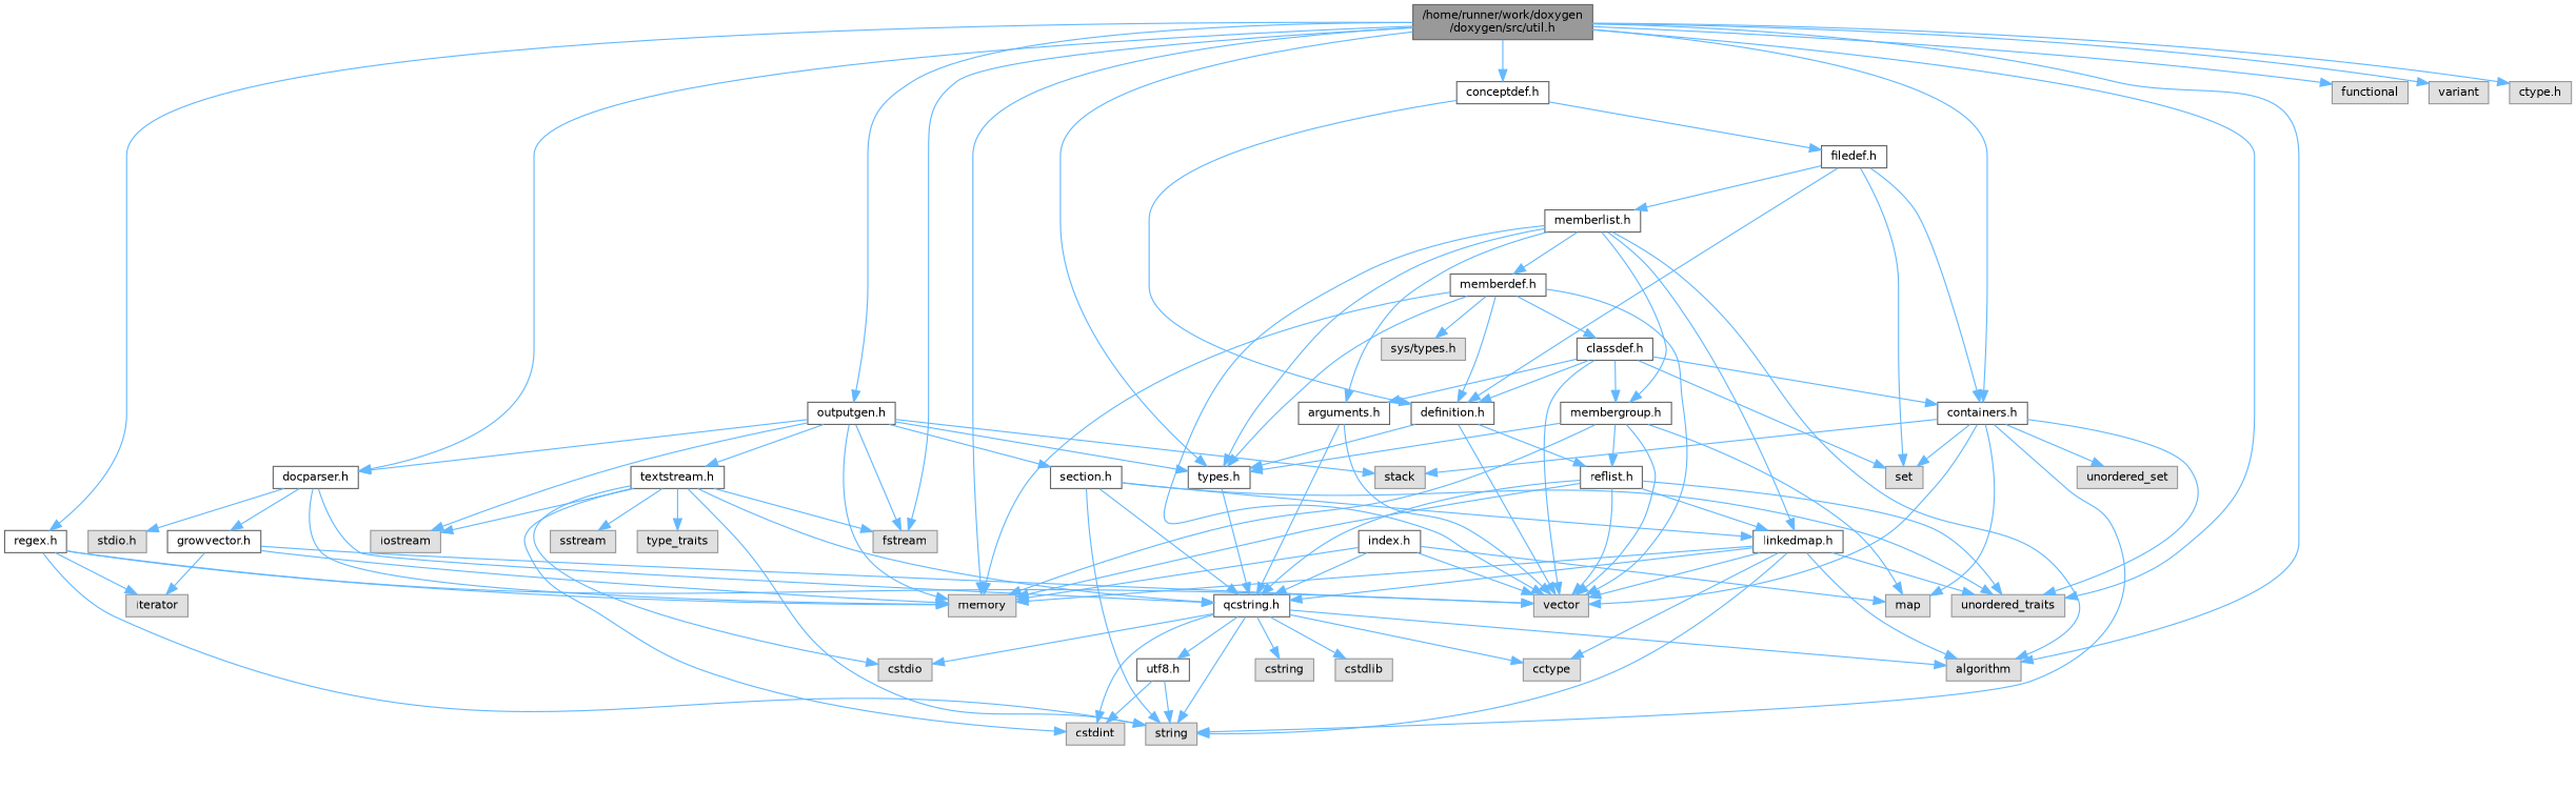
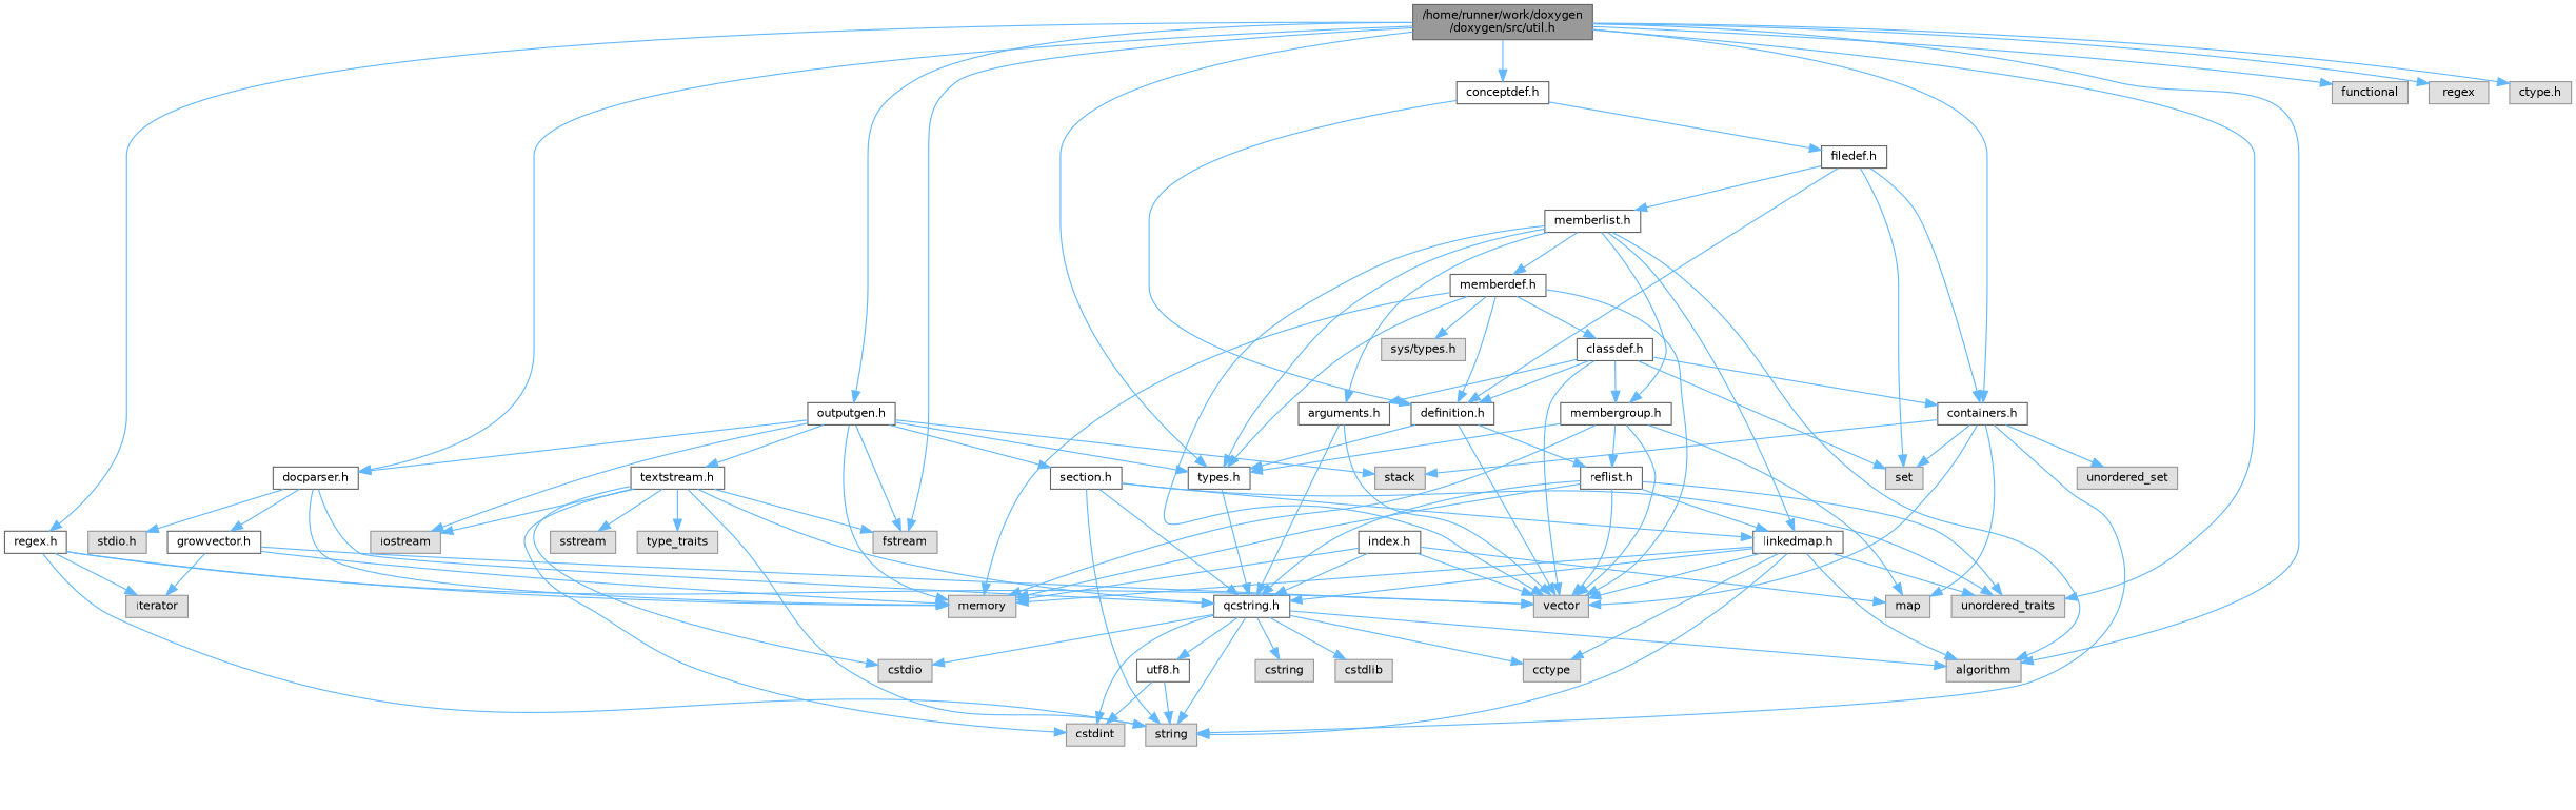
  digraph {
    node [color=grey60 fillcolor="#E0E0E0" fontname=Helvetica fontsize=10 shape=box style=filled]
    edge [color=steelblue1 fontname=Helvetica fontsize=10 labelfontname=Helvetica labelfontsize=10 style=solid]
    n1 [color=gray40 fillcolor=grey60 fontcolor=black height=0.2 label="/home/runner/work/doxygen\l/doxygen/src/util.h" width=0.4]
    n2 [height=0.2 label=memory width=0.4]
    n3 [height=0.2 label=unordered_traits width=0.4]
    n4 [height=0.2 label=algorithm width=0.4]
    n5 [height=0.2 label=functional width=0.4]
    n6 [height=0.2 label=fstream width=0.4]
-   n7 [height=0.2 label=variant width=0.4]
+   n7 [height=0.2 label=regex width=0.4]
    n8 [height=0.2 label="ctype.h" width=0.4]
    n9 [color=grey40 fillcolor=white height=0.2 label="types.h" width=0.4]
    n10 [color=grey40 fillcolor=white height=0.2 label="docparser.h" width=0.4]
    n11 [color=grey40 fillcolor=white height=0.2 label="containers.h" width=0.4]
    n12 [color=grey40 fillcolor=white height=0.2 label="outputgen.h" width=0.4]
    n13 [color=grey40 fillcolor=white height=0.2 label="regex.h" width=0.4]
    n14 [color=grey40 fillcolor=white height=0.2 label="conceptdef.h" width=0.4]
    n15 [color=grey40 fillcolor=white height=0.2 label="qcstring.h" width=0.4]
    n16 [height=0.2 label="stdio.h" width=0.4]
    n17 [color=grey40 fillcolor=white height=0.2 label="growvector.h" width=0.4]
    n18 [height=0.2 label=string width=0.4]
    n19 [height=0.2 label=vector width=0.4]
    n20 [height=0.2 label=set width=0.4]
    n21 [height=0.2 label=map width=0.4]
    n22 [height=0.2 label=unordered_set width=0.4]
    n23 [height=0.2 label=stack width=0.4]
    n24 [height=0.2 label=iostream width=0.4]
    n25 [color=grey40 fillcolor=white height=0.2 label="section.h" width=0.4]
    n26 [color=grey40 fillcolor=white height=0.2 label="textstream.h" width=0.4]
    n27 [height=0.2 label=iterator width=0.4]
    n28 [color=grey40 fillcolor=white height=0.2 label="definition.h" width=0.4]
    n29 [color=grey40 fillcolor=white height=0.2 label="filedef.h" width=0.4]
    n30 [height=0.2 label=cctype width=0.4]
    n31 [height=0.2 label=cstring width=0.4]
    n32 [height=0.2 label=cstdio width=0.4]
    n33 [height=0.2 label=cstdlib width=0.4]
    n34 [height=0.2 label=cstdint width=0.4]
    n35 [color=grey40 fillcolor=white height=0.2 label="utf8.h" width=0.4]
    n36 [color=grey40 fillcolor=white height=0.2 label="index.h" width=0.4]
    n37 [color=grey40 fillcolor=white height=0.2 label="linkedmap.h" width=0.4]
    n38 [height=0.2 label=sstream width=0.4]
    n39 [height=0.2 label=type_traits width=0.4]
    n40 [color=grey40 fillcolor=white height=0.2 label="reflist.h" width=0.4]
    n41 [color=grey40 fillcolor=white height=0.2 label="memberlist.h" width=0.4]
    n42 [color=grey40 fillcolor=white height=0.2 label="memberdef.h" width=0.4]
    n43 [color=grey40 fillcolor=white height=0.2 label="membergroup.h" width=0.4]
    n44 [color=grey40 fillcolor=white height=0.2 label="arguments.h" width=0.4]
    n45 [height=0.2 label="sys/types.h" width=0.4]
    n46 [color=grey40 fillcolor=white height=0.2 label="classdef.h" width=0.4]
-   n1 -> n2
    n1 -> n3
    n1 -> n4
    n1 -> n5
    n1 -> n6
    n1 -> n7
    n1 -> n8
    n1 -> n9
    n1 -> n10
    n1 -> n11
    n1 -> n12
    n1 -> n13
    n1 -> n14
    n9 -> n15
    n10 -> n2
    n10 -> n15
    n10 -> n16
    n10 -> n17
-   n11 -> n3
    n11 -> n18
    n11 -> n19
    n11 -> n20
    n11 -> n21
    n11 -> n22
    n11 -> n23
    n12 -> n2
    n12 -> n6
    n12 -> n9
    n12 -> n10
    n12 -> n23
    n12 -> n24
    n12 -> n25
    n12 -> n26
    n13 -> n2
    n13 -> n18
    n13 -> n19
    n13 -> n27
    n14 -> n28
    n14 -> n29
    n15 -> n4
    n15 -> n18
    n15 -> n30
    n15 -> n31
    n15 -> n32
    n15 -> n33
    n15 -> n34
    n15 -> n35
    n17 -> n2
    n17 -> n19
    n17 -> n27
    n25 -> n3
    n25 -> n15
    n25 -> n18
    n25 -> n37
    n26 -> n6
    n26 -> n15
    n26 -> n18
    n26 -> n24
    n26 -> n32
    n26 -> n34
    n26 -> n38
    n26 -> n39
    n28 -> n9
    n28 -> n19
    n28 -> n40
    n29 -> n11
    n29 -> n20
    n29 -> n28
    n29 -> n41
    n35 -> n18
    n35 -> n34
    n36 -> n2
    n36 -> n15
    n36 -> n19
    n36 -> n21
    n37 -> n2
    n37 -> n3
    n37 -> n4
    n37 -> n15
    n37 -> n18
    n37 -> n19
    n37 -> n30
    n40 -> n2
    n40 -> n3
    n40 -> n15
    n40 -> n19
    n40 -> n37
    n41 -> n4
    n41 -> n9
    n41 -> n19
    n41 -> n37
    n41 -> n42
    n41 -> n43
    n41 -> n44
    n42 -> n2
    n42 -> n9
    n42 -> n19
    n42 -> n28
    n42 -> n45
    n42 -> n46
    n43 -> n2
    n43 -> n9
    n43 -> n19
    n43 -> n21
    n43 -> n40
    n44 -> n15
    n44 -> n19
    n46 -> n11
    n46 -> n19
    n46 -> n20
    n46 -> n28
    n46 -> n43
    n46 -> n44
  }
